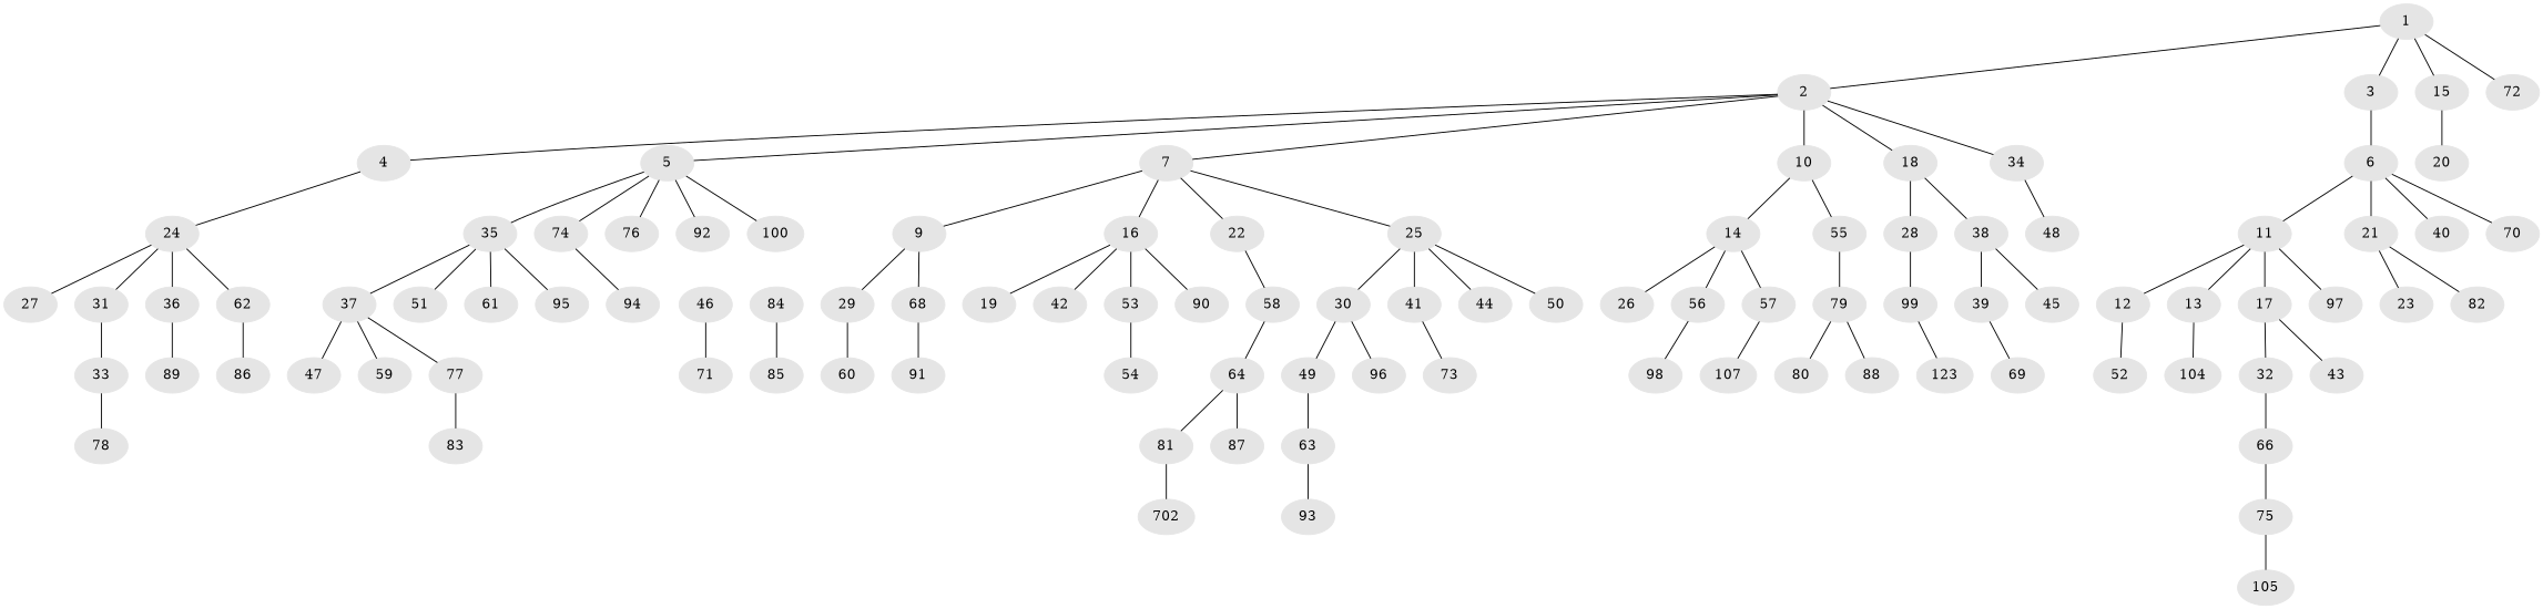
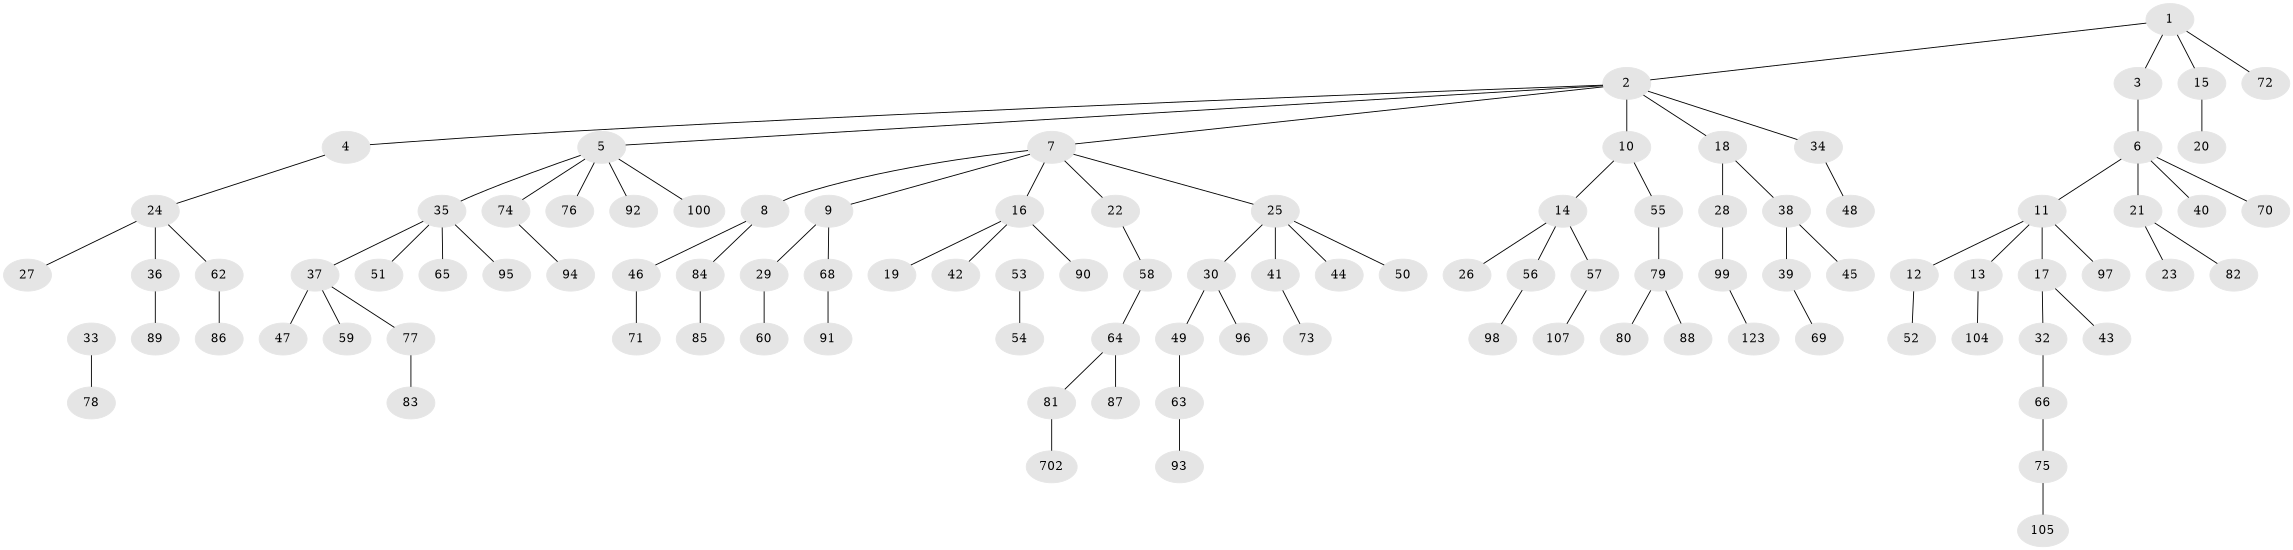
  graph {
    node [color=gray90 style=filled]
    1
    2
    3
    15
    72
    4
    5
    7
    10
    18
    34
    6
    20
    24
    35
    74
    76
    92
    100
+   8
    9
    16
    22
    25
    14
    55
    28
    38
    48
    11
    21
    40
    70
    27
-   31
    36
    62
    37
    51
-   65 [label=61]
+   65
    95
    94
    12
    13
    17
    97
    23
    82
    46
    84
    29
    68
    19
    42
    53
    90
    58
    30
    41
    44
    50
    71
    85
    60
    91
    26
    56
    57
    79
    52
    104
    32
    43
    98
    n75 [label=107]
    54
    66
    99
    39
    45
    64
    33
    89
    86
    49
    96
    73
    63
    78
    75
    47
    59
    77
    83
    69
    93
    80
    88
    81
    87
    n101 [label=702]
    105
    n103 [label=123]
    1 -- 2
    1 -- 3
    1 -- 15
    1 -- 72
    2 -- 4
    2 -- 5
    2 -- 7
    2 -- 10
    2 -- 18
    2 -- 34
    3 -- 6
    15 -- 20
    4 -- 24
    5 -- 35
    5 -- 74
    5 -- 76
    5 -- 92
    5 -- 100
+   7 -- 8
    7 -- 9
    7 -- 16
    7 -- 22
    7 -- 25
    10 -- 14
    10 -- 55
    18 -- 28
    18 -- 38
    34 -- 48
    6 -- 11
    6 -- 21
    6 -- 40
    6 -- 70
    24 -- 27
-   24 -- 31
    24 -- 36
    24 -- 62
    35 -- 37
    35 -- 51
    35 -- 65
    35 -- 95
    74 -- 94
+   8 -- 46
+   8 -- 84
    9 -- 29
    9 -- 68
    16 -- 19
    16 -- 42
-   16 -- 53
    16 -- 90
    22 -- 58
    25 -- 30
    25 -- 41
    25 -- 44
    25 -- 50
    14 -- 26
    14 -- 56
    14 -- 57
    55 -- 79
    28 -- 99
    38 -- 39
    38 -- 45
    11 -- 12
    11 -- 13
    11 -- 17
    11 -- 97
    21 -- 23
    21 -- 82
-   31 -- 33
    36 -- 89
    62 -- 86
    37 -- 47
    37 -- 59
    37 -- 77
    12 -- 52
    13 -- 104
    17 -- 32
    17 -- 43
    46 -- 71
    84 -- 85
    29 -- 60
    68 -- 91
    53 -- 54
    58 -- 64
    30 -- 49
    30 -- 96
    41 -- 73
    56 -- 98
    57 -- n75
    79 -- 80
    79 -- 88
    32 -- 66
    66 -- 75
    99 -- n103
    39 -- 69
    64 -- 81
    64 -- 87
    33 -- 78
    49 -- 63
    63 -- 93
    75 -- 105
    77 -- 83
    81 -- n101
  }
